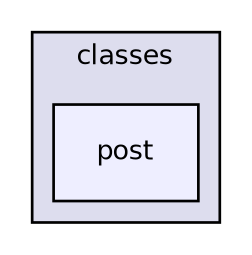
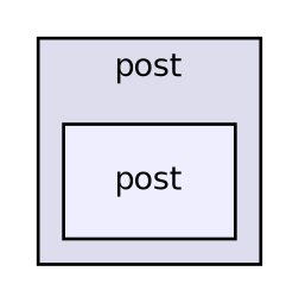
  digraph {
    compound=true
    n1 [fillcolor="#eeeeff" fontname=Helvetica fontsize=10 label=post pencolor=black shape=box style=filled]
    subgraph cluster_1 {
      bgcolor="#ddddee"
      fontname=Helvetica
      fontsize=10
-     label=classes
+     label=post
      pencolor=black
      n1
    }
  }
